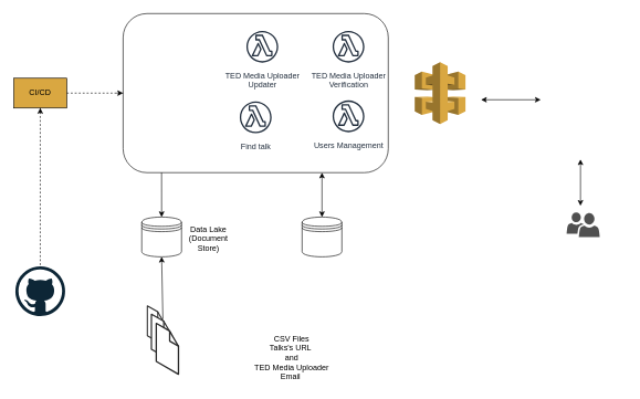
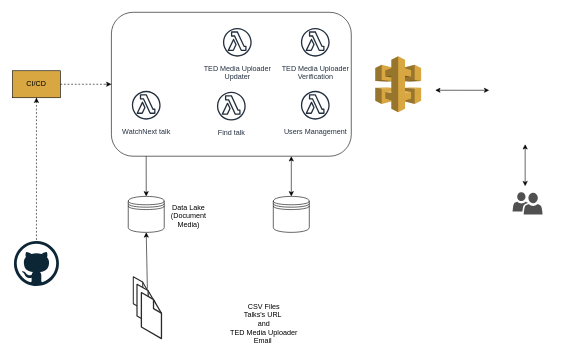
  <mxCell id="0" />
  <mxCell id="1" parent="0" />
  <mxCell id="2" value="" style="dashed=0;outlineConnect=0;html=1;align=center;labelPosition=center;verticalLabelPosition=bottom;verticalAlign=top;shape=mxgraph.weblogos.github" parent="1" vertex="1"><mxGeometry x="22.5" y="401.33" width="75" height="75" as="geometry" /></mxCell>
  <mxCell id="3" value="" style="rounded=1;whiteSpace=wrap;html=1;" parent="1" vertex="1"><mxGeometry x="185" y="20" width="400" height="240" as="geometry" /></mxCell>
+ <mxCell id="4" value="WatchNext talk" style="outlineConnect=0;fontColor=#232F3E;gradientColor=none;strokeColor=#232F3E;fillColor=#ffffff;dashed=0;verticalLabelPosition=bottom;verticalAlign=top;align=center;html=1;fontSize=12;fontStyle=0;aspect=fixed;shape=mxgraph.aws4.resourceIcon;resIcon=mxgraph.aws4.lambda_function;" parent="1" vertex="1"><mxGeometry x="213.09" y="145" width="60" height="60" as="geometry" /></mxCell>
  <mxCell id="5" value="Find talk" style="outlineConnect=0;fontColor=#232F3E;gradientColor=none;strokeColor=#232F3E;fillColor=#ffffff;dashed=0;verticalLabelPosition=bottom;verticalAlign=top;align=center;html=1;fontSize=12;fontStyle=0;aspect=fixed;shape=mxgraph.aws4.resourceIcon;resIcon=mxgraph.aws4.lambda_function;" parent="1" vertex="1"><mxGeometry x="355" y="146.5" width="60" height="60" as="geometry" /></mxCell>
  <mxCell id="6" value="" style="shape=image;html=1;verticalAlign=top;verticalLabelPosition=bottom;labelBackgroundColor=#ffffff;imageAspect=0;aspect=fixed;image=https://cdn2.iconfinder.com/data/icons/freecns-cumulus/16/519964-027_Smartphone-128.png" parent="1" vertex="1"><mxGeometry x="815" y="100" width="128" height="128" as="geometry" /></mxCell>
  <mxCell id="7" value="" style="outlineConnect=0;dashed=0;verticalLabelPosition=bottom;verticalAlign=top;align=center;html=1;shape=mxgraph.aws3.api_gateway;fillColor=#D9A741;gradientColor=none;" parent="1" vertex="1"><mxGeometry x="625" y="93.5" width="76.5" height="93" as="geometry" /></mxCell>
  <mxCell id="8" value="" style="endArrow=classic;startArrow=classic;html=1;entryX=0;entryY=0.391;entryDx=0;entryDy=0;entryPerimeter=0;" parent="1" target="6" edge="1"><mxGeometry width="50" height="50" relative="1" as="geometry"><mxPoint x="725" y="150" as="sourcePoint" /><mxPoint x="655" y="250" as="targetPoint" /></mxGeometry></mxCell>
  <mxCell id="9" value="" style="endArrow=classic;startArrow=classic;html=1;" parent="1" edge="1"><mxGeometry width="50" height="50" relative="1" as="geometry"><mxPoint x="875" y="310" as="sourcePoint" /><mxPoint x="875" y="240" as="targetPoint" /></mxGeometry></mxCell>
  <mxCell id="10" value="" style="pointerEvents=1;shadow=0;dashed=0;html=1;strokeColor=none;labelPosition=center;verticalLabelPosition=bottom;verticalAlign=top;align=center;fillColor=#505050;shape=mxgraph.mscae.intune.user_group" parent="1" vertex="1"><mxGeometry x="854" y="320" width="50" height="37" as="geometry" /></mxCell>
  <mxCell id="11" value="" style="endArrow=classic;html=1;entryX=0.5;entryY=0;entryDx=0;entryDy=0;" parent="1" target="12" edge="1"><mxGeometry width="50" height="50" relative="1" as="geometry"><mxPoint x="243" y="260" as="sourcePoint" /><mxPoint x="238" y="320" as="targetPoint" /></mxGeometry></mxCell>
  <mxCell id="12" value="" style="shape=datastore;whiteSpace=wrap;html=1;" parent="1" vertex="1"><mxGeometry x="213.09" y="327" width="60" height="60" as="geometry" /></mxCell>
  <mxCell id="13" value="" style="shape=datastore;whiteSpace=wrap;html=1;" parent="1" vertex="1"><mxGeometry x="455" y="327" width="60" height="60" as="geometry" /></mxCell>
  <mxCell id="14" value="" style="verticalLabelPosition=bottom;html=1;verticalAlign=top;strokeWidth=1;align=center;outlineConnect=0;dashed=0;outlineConnect=0;shape=mxgraph.aws3d.file;aspect=fixed;strokeColor=#292929;" parent="1" vertex="1"><mxGeometry x="221.51" y="461" width="26.18" height="60" as="geometry" /></mxCell>
  <mxCell id="15" value="" style="verticalLabelPosition=bottom;html=1;verticalAlign=top;strokeWidth=1;align=center;outlineConnect=0;dashed=0;outlineConnect=0;shape=mxgraph.aws3d.file;aspect=fixed;strokeColor=#292929;" parent="1" vertex="1"><mxGeometry x="227.69" y="473.5" width="30.8" height="70.6" as="geometry" /></mxCell>
  <mxCell id="16" value="" style="verticalLabelPosition=bottom;html=1;verticalAlign=top;strokeWidth=1;align=center;outlineConnect=0;dashed=0;outlineConnect=0;shape=mxgraph.aws3d.file;aspect=fixed;strokeColor=#292929;" parent="1" vertex="1"><mxGeometry x="235" y="487.33" width="33.49" height="76.77" as="geometry" /></mxCell>
  <mxCell id="17" value="" style="endArrow=classic;html=1;entryX=0.5;entryY=1;entryDx=0;entryDy=0;exitX=0.562;exitY=0.106;exitDx=0;exitDy=0;exitPerimeter=0;" parent="1" source="15" target="12" edge="1"><mxGeometry width="50" height="50" relative="1" as="geometry"><mxPoint x="294" y="460" as="sourcePoint" /><mxPoint x="274" y="410" as="targetPoint" /></mxGeometry></mxCell>
- <mxCell id="18" value="Data Lake&lt;br&gt;(Document Store)" style="text;html=1;strokeColor=none;fillColor=none;align=center;verticalAlign=middle;whiteSpace=wrap;rounded=0;" parent="1" vertex="1"><mxGeometry x="294" y="350" width="40" height="20" as="geometry" /></mxCell>
+ <mxCell id="18" value="Data Lake&lt;br&gt;(Document Media)" style="text;html=1;strokeColor=none;fillColor=none;align=center;verticalAlign=middle;whiteSpace=wrap;rounded=0;" parent="1" vertex="1"><mxGeometry x="294" y="350" width="40" height="20" as="geometry" /></mxCell>
  <mxCell id="19" value="" style="endArrow=classic;startArrow=classic;html=1;entryX=0.75;entryY=1;entryDx=0;entryDy=0;" parent="1" source="13" target="3" edge="1"><mxGeometry width="50" height="50" relative="1" as="geometry"><mxPoint x="275" y="400" as="sourcePoint" /><mxPoint x="549" y="230" as="targetPoint" /></mxGeometry></mxCell>
  <mxCell id="20" value="CI/CD" style="rounded=0;whiteSpace=wrap;html=1;fillColor=#d9a741;" parent="1" vertex="1"><mxGeometry x="20" y="117.5" width="80" height="45" as="geometry" /></mxCell>
  <mxCell id="21" value="" style="endArrow=none;dashed=1;html=1;exitX=0.5;exitY=1;exitDx=0;exitDy=0;" parent="1" source="20" target="2" edge="1"><mxGeometry width="50" height="50" relative="1" as="geometry"><mxPoint x="45" y="780" as="sourcePoint" /><mxPoint x="95" y="730" as="targetPoint" /></mxGeometry></mxCell>
  <mxCell id="22" value="" style="endArrow=none;dashed=1;html=1;entryX=0;entryY=0.5;entryDx=0;entryDy=0;exitX=1;exitY=0.5;exitDx=0;exitDy=0;" parent="1" source="20" target="3" edge="1"><mxGeometry width="50" height="50" relative="1" as="geometry"><mxPoint x="125" y="200" as="sourcePoint" /><mxPoint x="175" y="150" as="targetPoint" /></mxGeometry></mxCell>
  <mxCell id="23" value="" style="endArrow=classic;html=1;entryX=0.5;entryY=1;entryDx=0;entryDy=0;" parent="1" target="20" edge="1"><mxGeometry width="50" height="50" relative="1" as="geometry"><mxPoint x="60" y="170" as="sourcePoint" /><mxPoint x="635" y="340" as="targetPoint" /></mxGeometry></mxCell>
  <mxCell id="24" value="" style="endArrow=classic;html=1;entryX=0;entryY=0.5;entryDx=0;entryDy=0;" parent="1" target="3" edge="1"><mxGeometry width="50" height="50" relative="1" as="geometry"><mxPoint x="175" y="140" as="sourcePoint" /><mxPoint x="675" y="300" as="targetPoint" /></mxGeometry></mxCell>
  <mxCell id="25" value="CSV Files&lt;br&gt;Talks's URL&amp;nbsp;&lt;br&gt;and&lt;br&gt;TED Media Uploader&lt;br&gt;Email&amp;nbsp;" style="text;html=1;align=center;verticalAlign=middle;resizable=0;points=[];autosize=1;" parent="1" vertex="1"><mxGeometry x="374" y="499.1" width="130" height="80" as="geometry" /></mxCell>
  <mxCell id="26" value="Users Management&lt;br&gt;" style="outlineConnect=0;fontColor=#232F3E;gradientColor=none;strokeColor=#232F3E;fillColor=#ffffff;dashed=0;verticalLabelPosition=bottom;verticalAlign=top;align=center;html=1;fontSize=12;fontStyle=0;aspect=fixed;shape=mxgraph.aws4.resourceIcon;resIcon=mxgraph.aws4.lambda_function;" parent="1" vertex="1"><mxGeometry x="495" y="145" width="60" height="60" as="geometry" /></mxCell>
  <mxCell id="27" value="TED Media Uploader &lt;br&gt;Updater" style="outlineConnect=0;fontColor=#232F3E;gradientColor=none;strokeColor=#232F3E;fillColor=#ffffff;dashed=0;verticalLabelPosition=bottom;verticalAlign=top;align=center;html=1;fontSize=12;fontStyle=0;aspect=fixed;shape=mxgraph.aws4.resourceIcon;resIcon=mxgraph.aws4.lambda_function;" parent="1" vertex="1"><mxGeometry x="365" y="40" width="60" height="60" as="geometry" /></mxCell>
  <mxCell id="28" value="TED Media Uploader&lt;br&gt;Verification" style="outlineConnect=0;fontColor=#232F3E;gradientColor=none;strokeColor=#232F3E;fillColor=#ffffff;dashed=0;verticalLabelPosition=bottom;verticalAlign=top;align=center;html=1;fontSize=12;fontStyle=0;aspect=fixed;shape=mxgraph.aws4.resourceIcon;resIcon=mxgraph.aws4.lambda_function;" vertex="1" parent="1"><mxGeometry x="495" y="40" width="60" height="60" as="geometry" /></mxCell>
